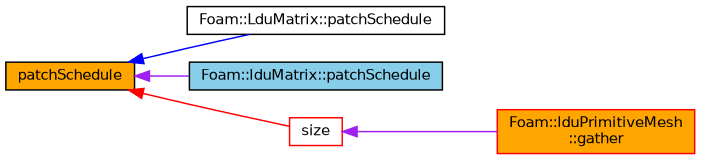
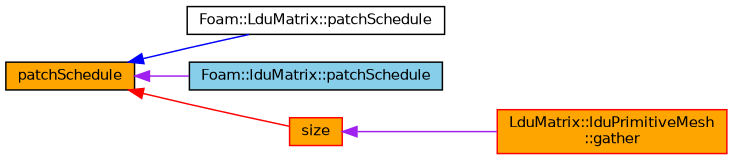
  digraph {
    rankdir=LR
    node [color=black fillcolor=orange fontname=Helvetica fontsize=10 shape=record style=filled]
    edge [color=purple dir=back fontname=Helvetica fontsize=10 labelfontname=Helvetica labelfontsize=10 style=solid]
    n1 [fontcolor=black height=0.2 label=patchSchedule width=0.4]
    n2 [fillcolor=white height=0.2 label="Foam::LduMatrix::patchSchedule" width=0.4]
    n3 [fillcolor=skyblue height=0.2 label="Foam::lduMatrix::patchSchedule" width=0.4]
-   n4 [color=red fillcolor=white height=0.2 label=size width=0.4]
-   n5 [color=red height=0.2 label="Foam::lduPrimitiveMesh\l::gather" width=0.4]
+   n4 [color=red height=0.2 label=size width=0.4]
+   n5 [color=red height=0.2 label="LduMatrix::lduPrimitiveMesh\l::gather" width=0.4]
    n1 -> n2 [color=blue]
    n1 -> n3
    n1 -> n4 [color=red]
    n4 -> n5
  }
